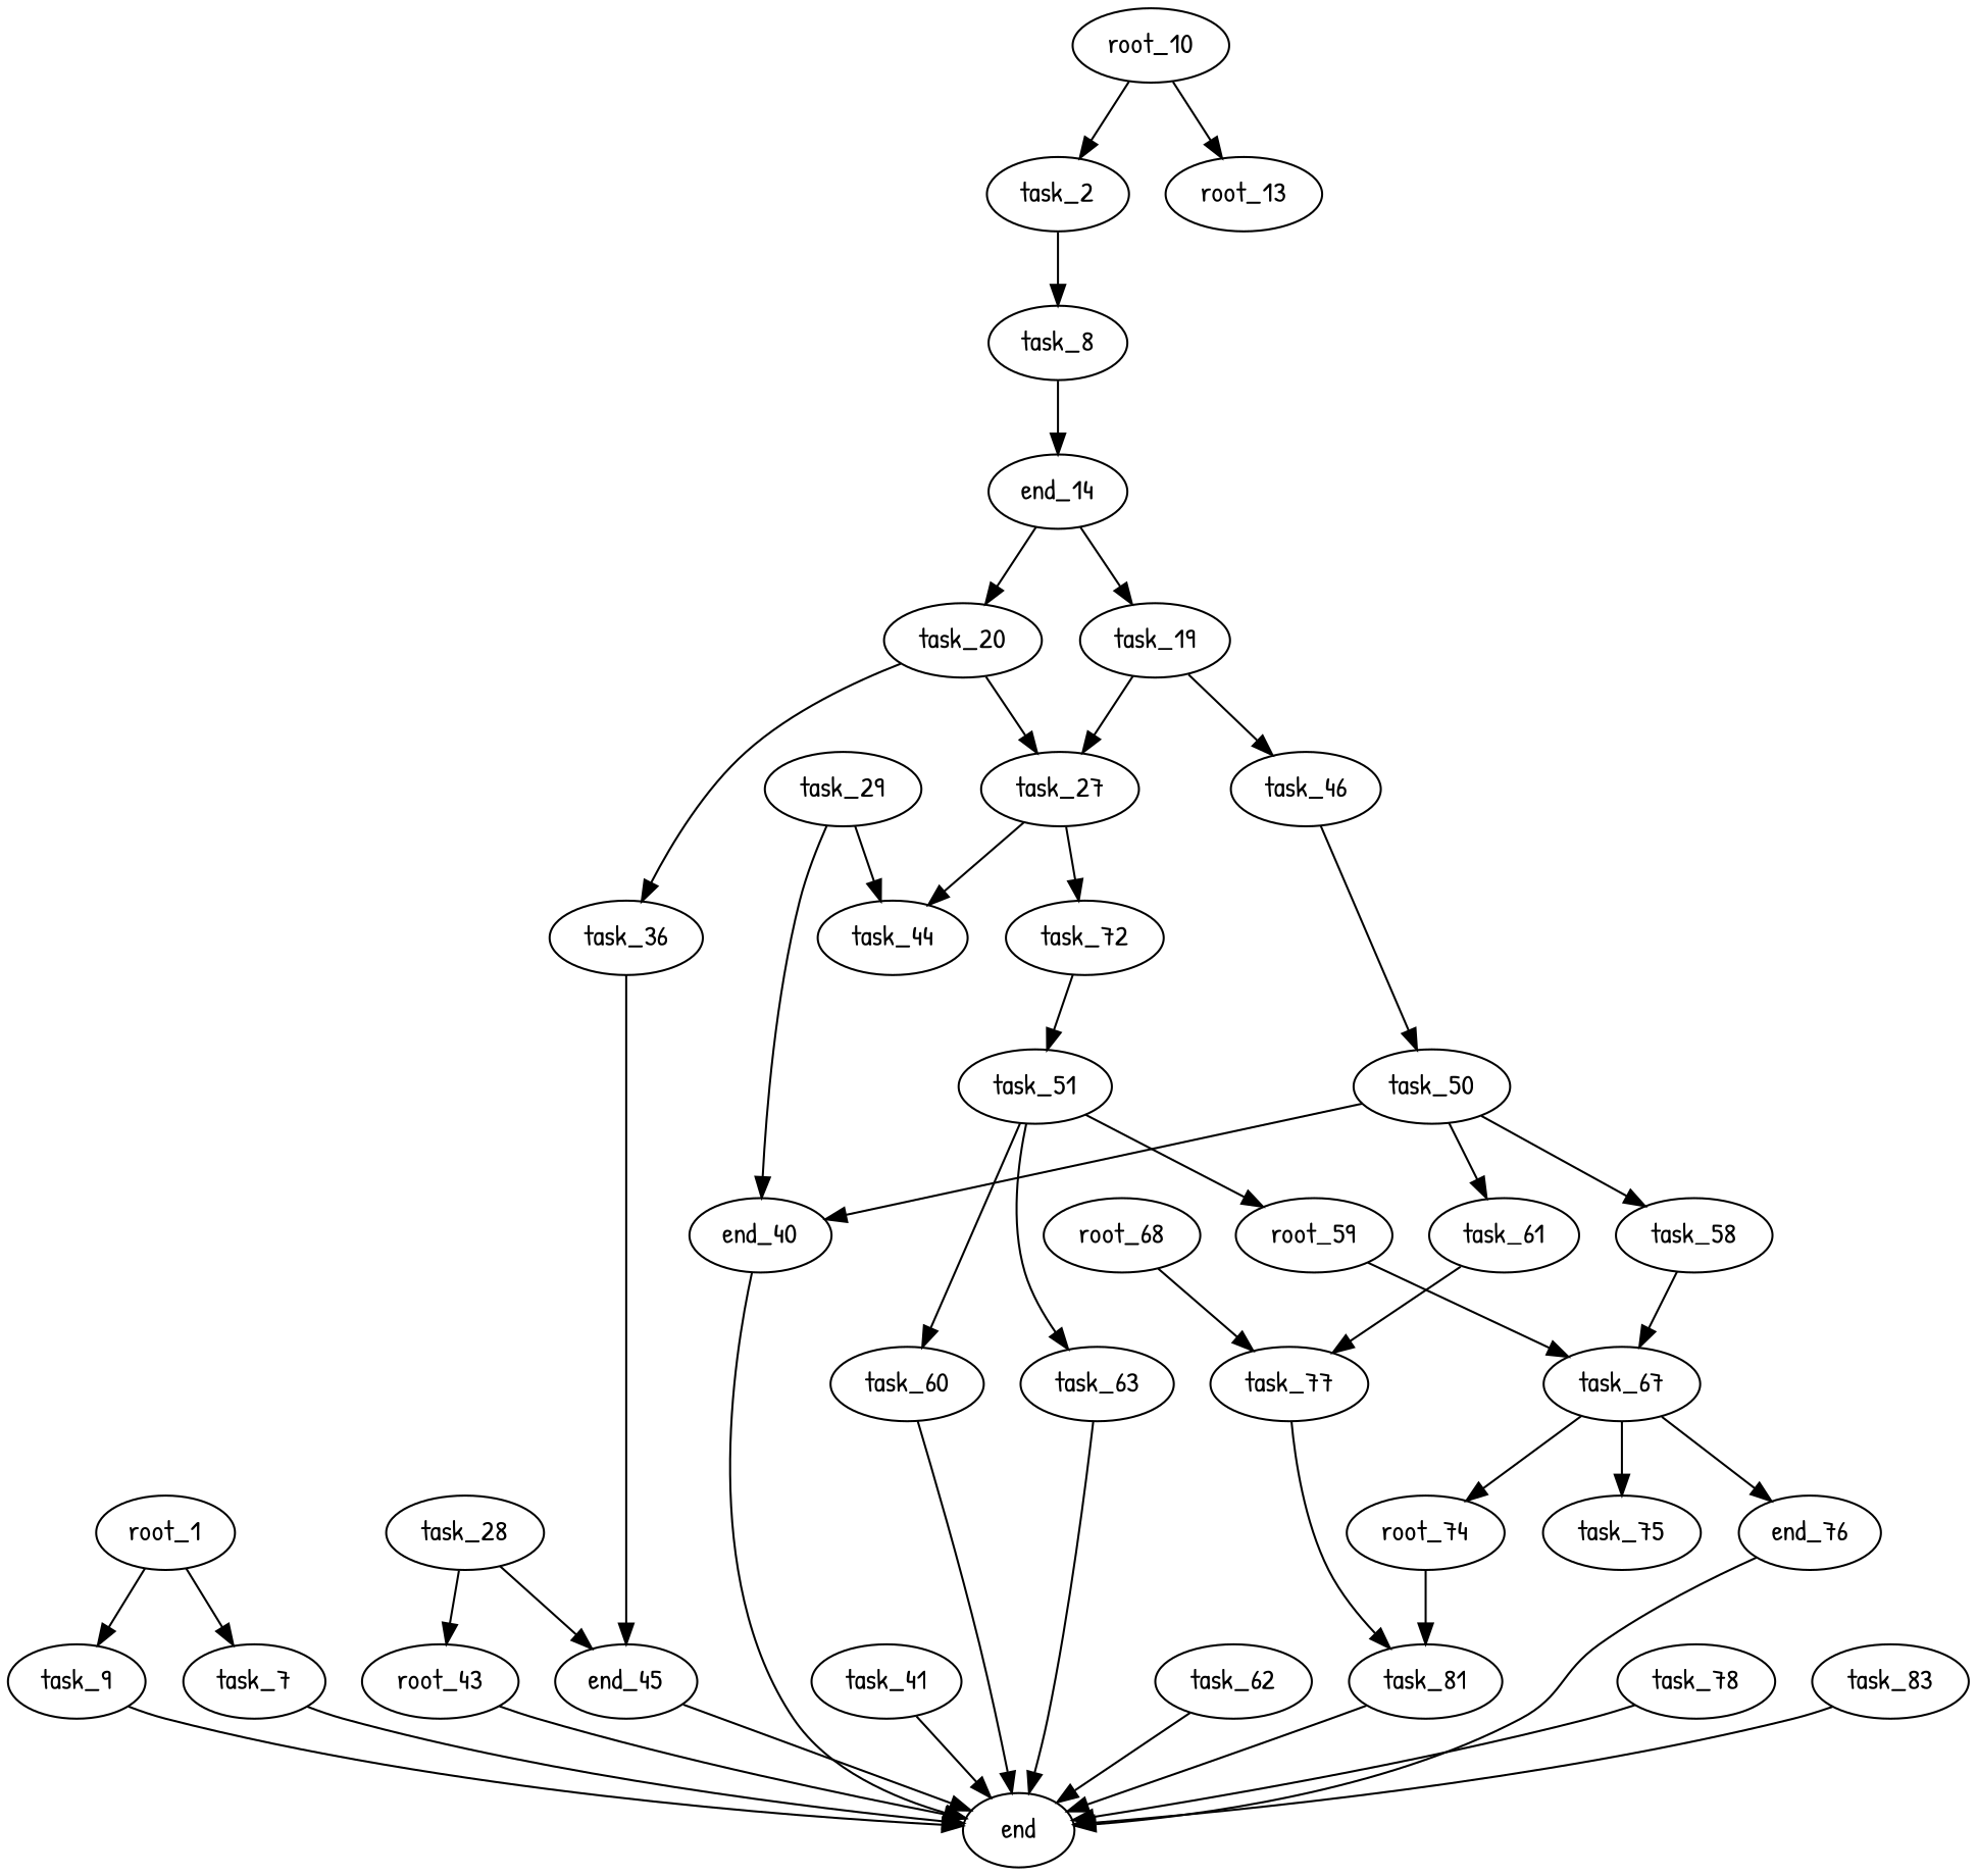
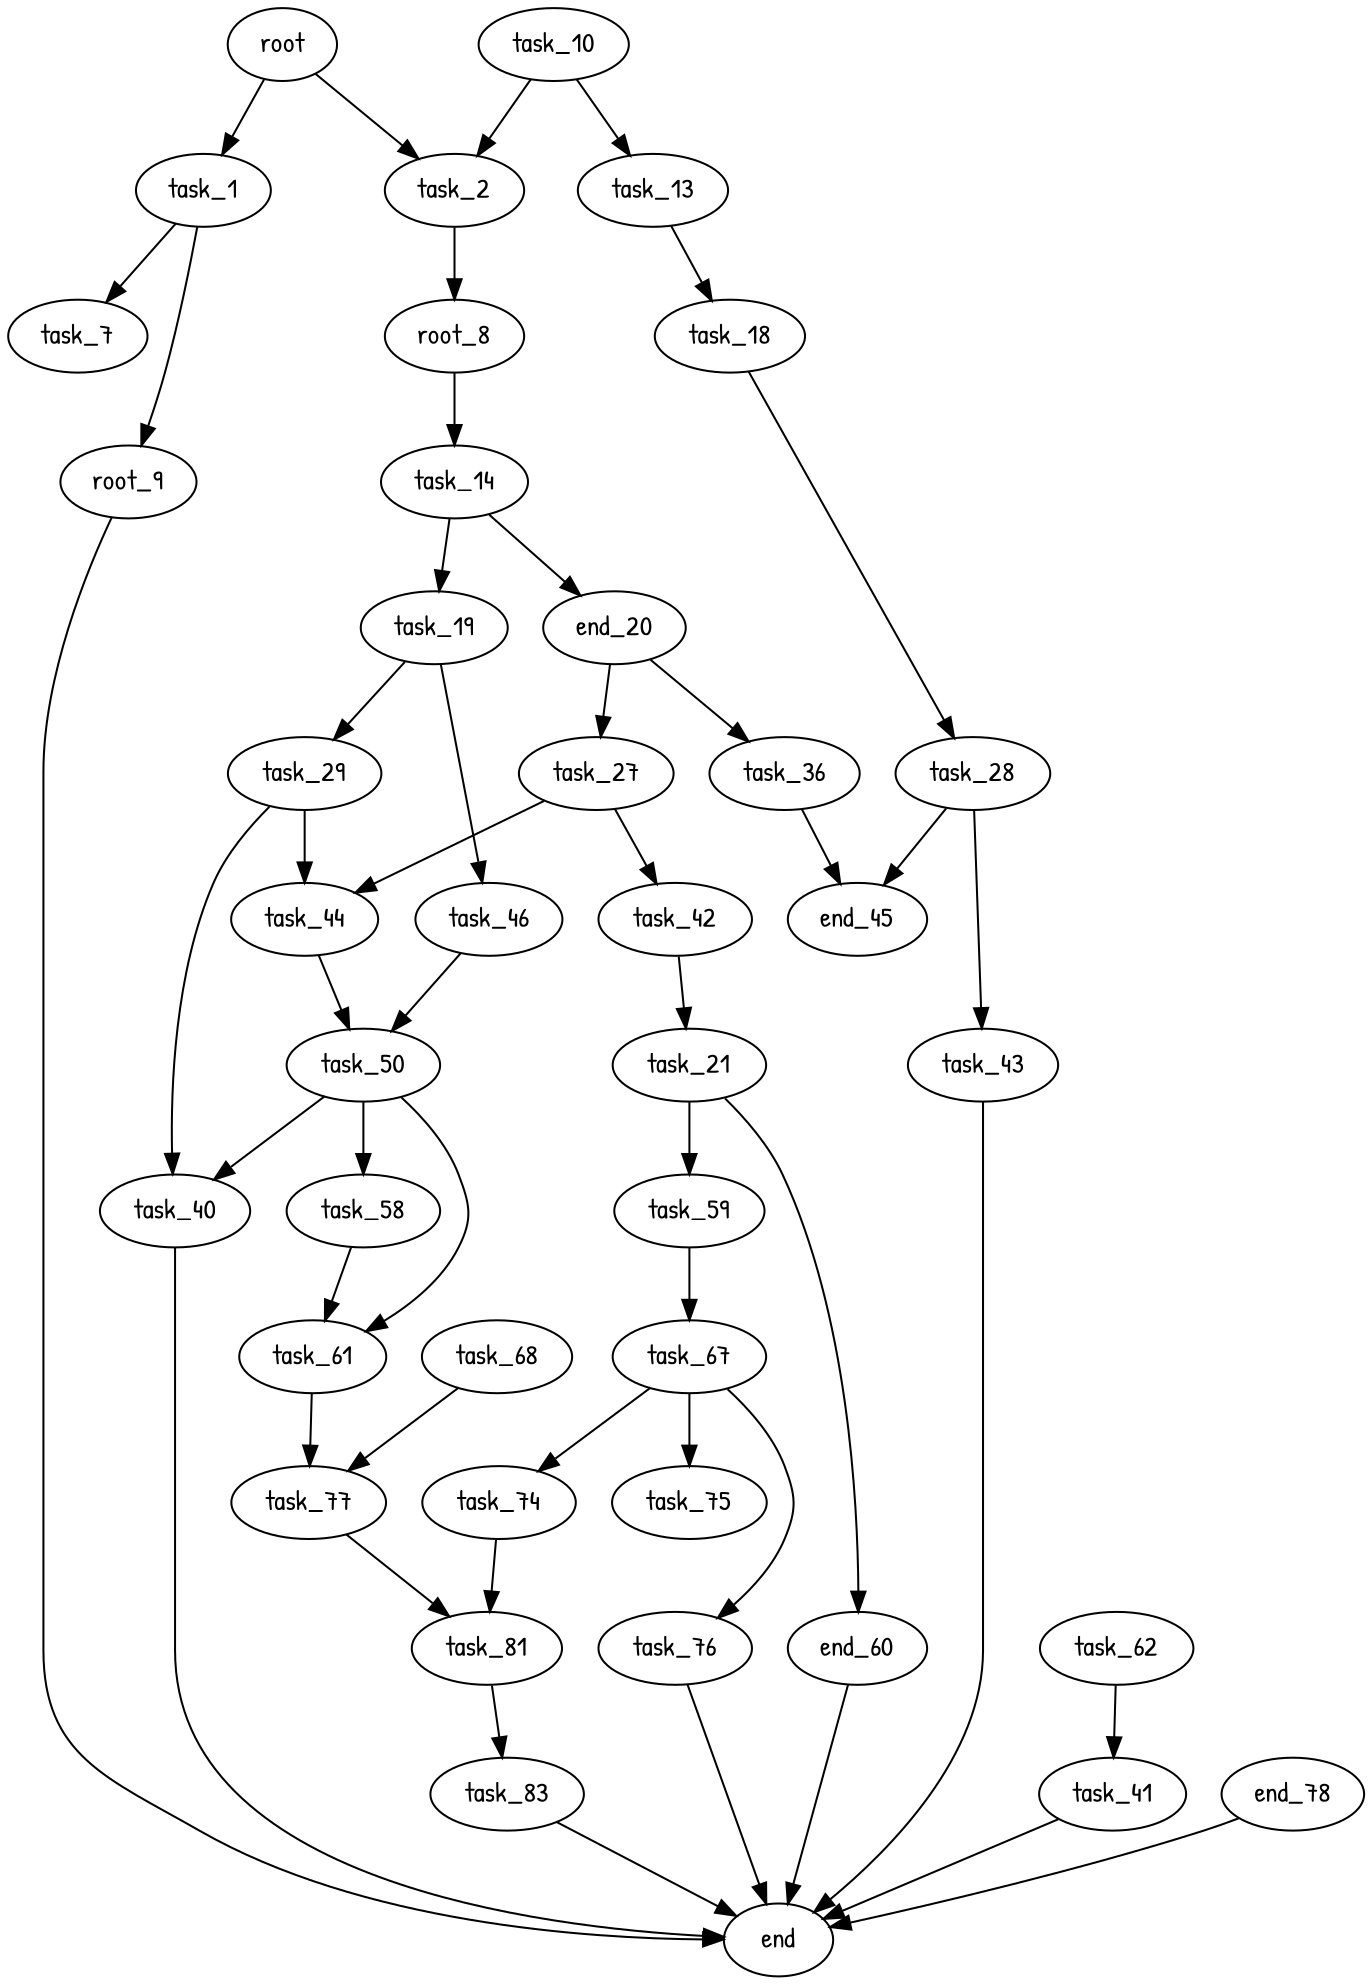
  digraph {
    fontname="Patrick Hand"
    node [fontname="Patrick Hand"]
    edge [fontname="Patrick Hand"]
-   task_1 [label=root_1]
+   root
+   task_1
    task_2
    task_7
-   task_9
-   task_8
+   task_9 [label=root_9]
+   task_8 [label=root_8]
    end
-   task_14 [label=end_14]
-   task_10 [label=root_10]
-   task_13 [label=root_13]
+   task_14
+   task_10
+   task_13
    task_19
-   task_20
+   task_20 [label=end_20]
+   task_18
    task_29
    task_46
    task_27
    n17 [label=task_36]
    task_28
-   task_43 [label=root_43]
+   task_43
    n20 [label=end_45]
    task_44
-   task_40 [label=end_40]
-   task_42 [label=task_72]
+   task_40
+   task_42
    task_41
    task_50
-   task_51
-   task_59 [label=root_59]
-   task_60
-   task_63
+   task_51 [label=task_21]
+   task_59
+   task_60 [label=end_60]
    task_58
    task_61
    task_67
    task_77
    task_62
-   task_74 [label=root_74]
+   task_74
    task_75
-   task_76 [label=end_76]
-   task_68 [label=root_68]
+   task_76
+   task_68
    task_81
-   task_78
+   task_78 [label=end_78]
    task_83
+   root -> task_1
+   root -> task_2
    task_1 -> task_7
    task_1 -> task_9
    task_2 -> task_8
-   task_7 -> end
    task_9 -> end
    task_8 -> task_14
    task_14 -> task_19
    task_14 -> task_20
    task_10 -> task_2
    task_10 -> task_13
-   task_19 -> task_27
+   task_13 -> task_18
+   task_19 -> task_29
    task_19 -> task_46
    task_20 -> task_27
    task_20 -> n17
+   task_18 -> task_28
    task_29 -> task_44
    task_29 -> task_40
    task_46 -> task_50
    task_27 -> task_44
    task_27 -> task_42
    n17 -> n20
    task_28 -> task_43
    task_28 -> n20
    task_43 -> end
-   n20 -> end
+   task_44 -> task_50
    task_40 -> end
    task_42 -> task_51
    task_41 -> end
    task_50 -> task_40
    task_50 -> task_58
    task_50 -> task_61
    task_51 -> task_59
    task_51 -> task_60
-   task_51 -> task_63
    task_59 -> task_67
    task_60 -> end
-   task_63 -> end
-   task_58 -> task_67
+   task_58 -> task_61
    task_61 -> task_77
    task_67 -> task_74
    task_67 -> task_75
    task_67 -> task_76
    task_77 -> task_81
-   task_62 -> end
+   task_62 -> task_41
    task_74 -> task_81
    task_76 -> end
    task_68 -> task_77
-   task_81 -> end
+   task_81 -> task_83
    task_78 -> end
    task_83 -> end
  }
